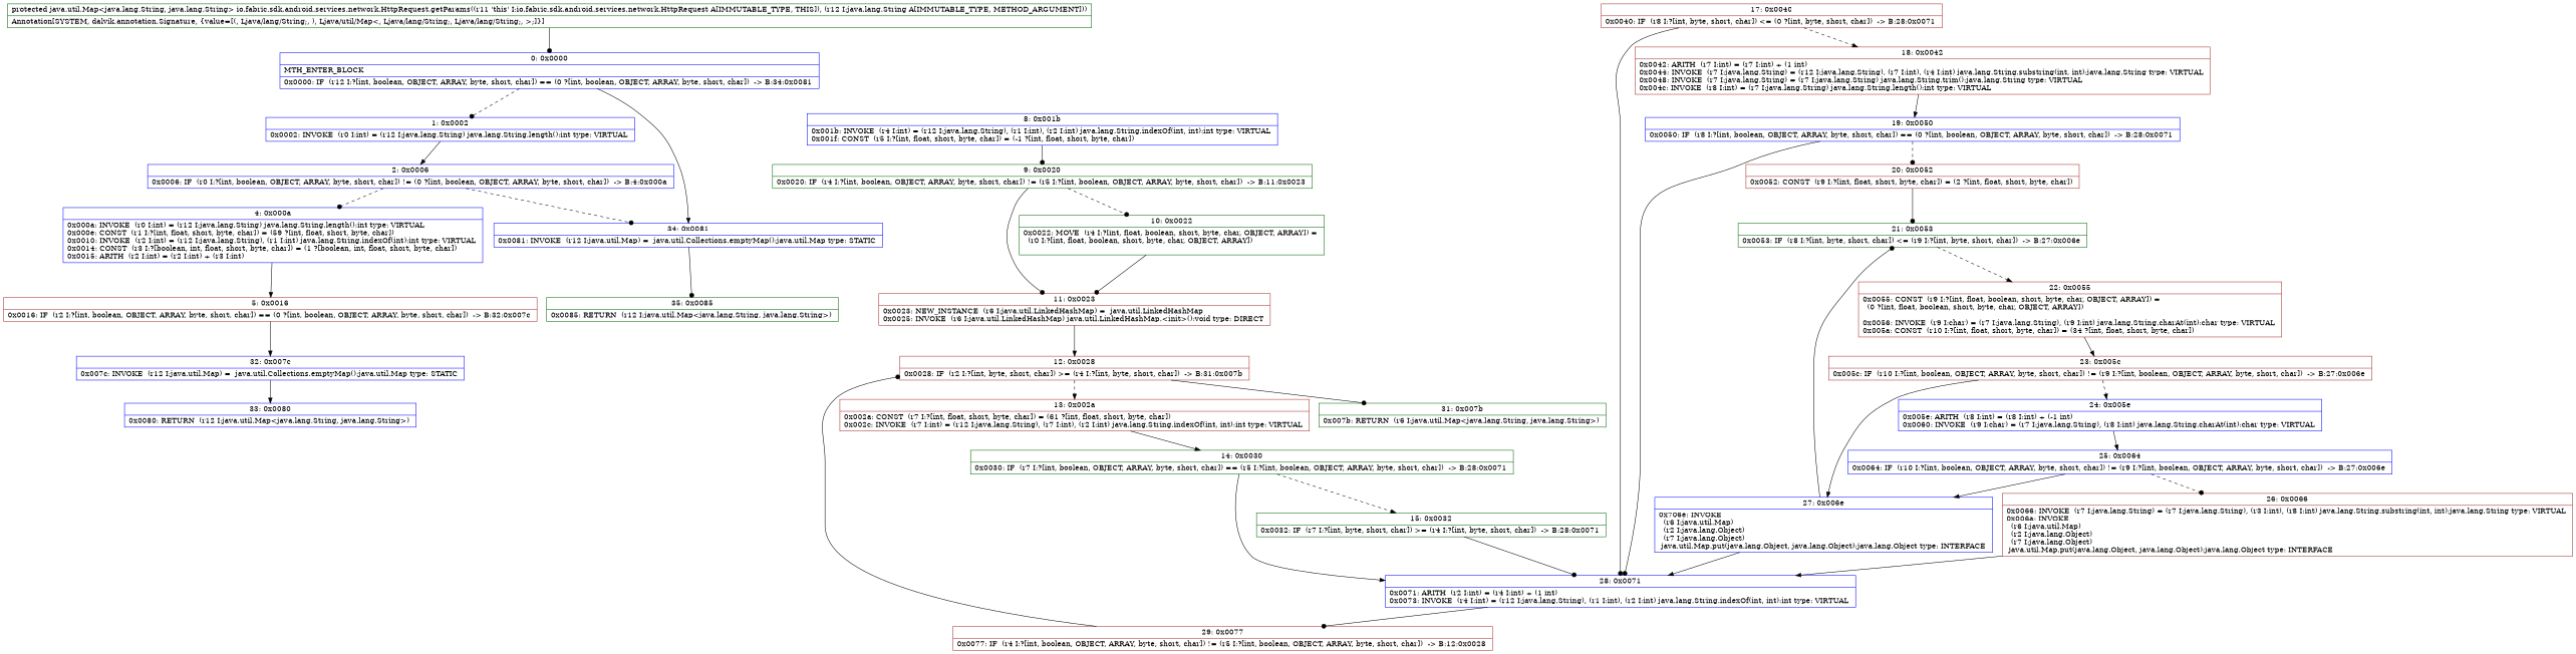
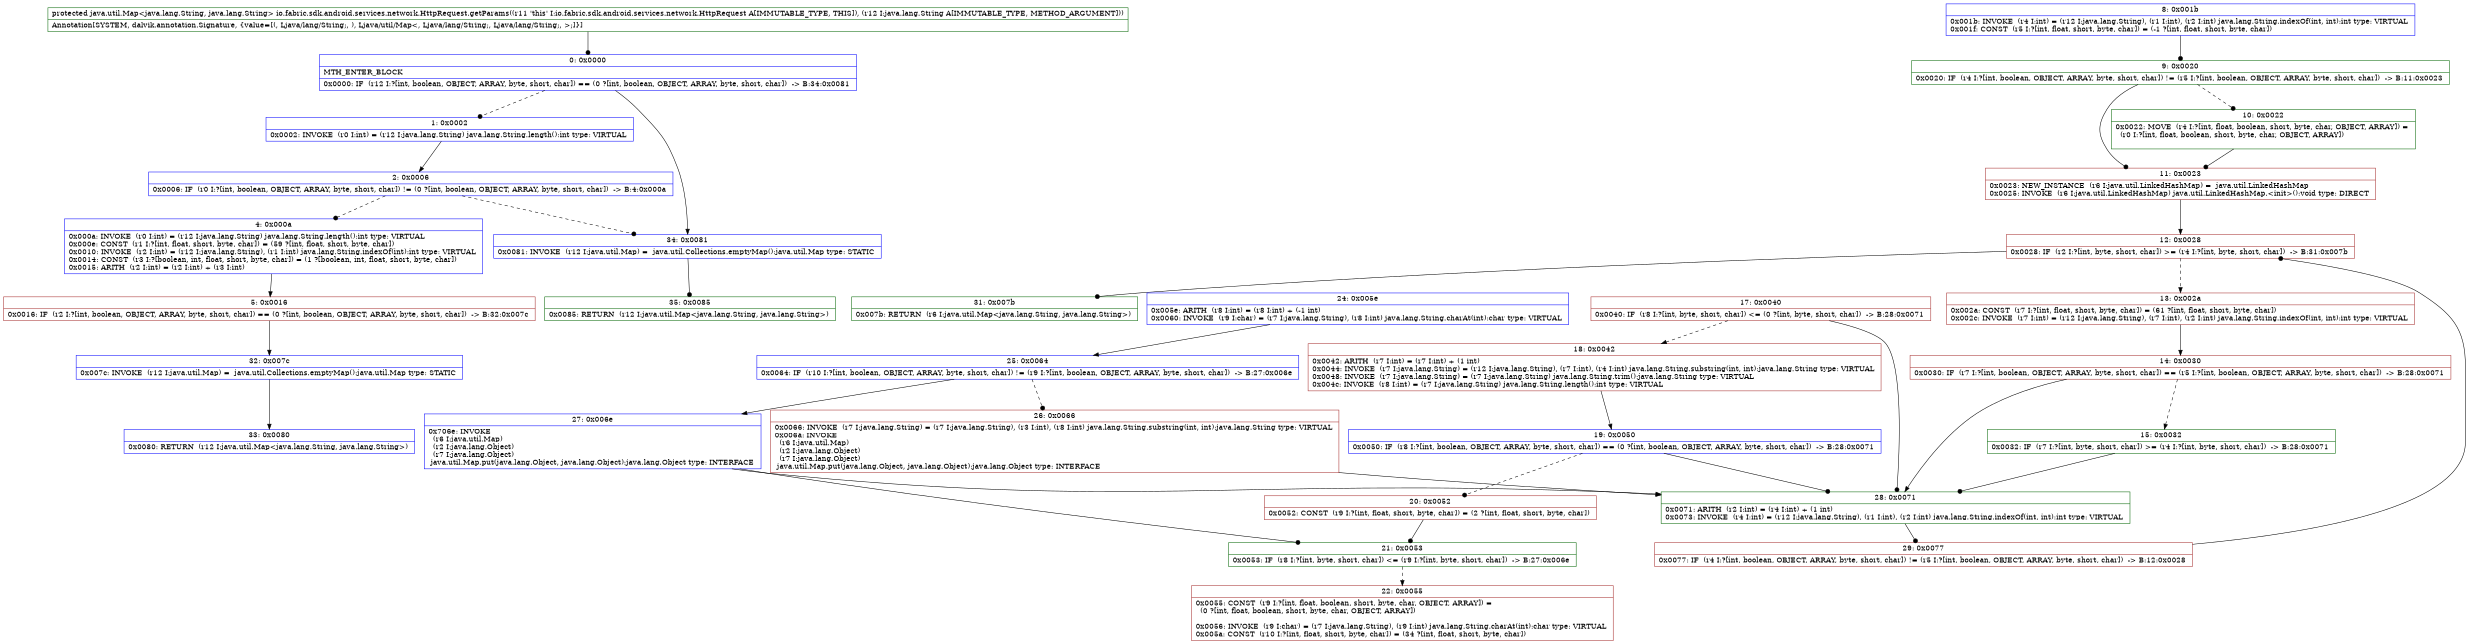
  digraph {
    node [color=blue shape=record]
    edge [arrowhead=normal]
    n1 [label="{0\:\ 0x0000|MTH_ENTER_BLOCK\l|0x0000: IF  (r12 I:?[int, boolean, OBJECT, ARRAY, byte, short, char]) == (0 ?[int, boolean, OBJECT, ARRAY, byte, short, char])  \-\> B:34:0x0081 \l}"]
    n2 [label="{1\:\ 0x0002|0x0002: INVOKE  (r0 I:int) = (r12 I:java.lang.String) java.lang.String.length():int type: VIRTUAL \l}"]
    n3 [label="{34\:\ 0x0081|0x0081: INVOKE  (r12 I:java.util.Map) =  java.util.Collections.emptyMap():java.util.Map type: STATIC \l}"]
    n4 [label="{2\:\ 0x0006|0x0006: IF  (r0 I:?[int, boolean, OBJECT, ARRAY, byte, short, char]) != (0 ?[int, boolean, OBJECT, ARRAY, byte, short, char])  \-\> B:4:0x000a \l}"]
    n5 [color=darkgreen label="{35\:\ 0x0085|0x0085: RETURN  (r12 I:java.util.Map\<java.lang.String, java.lang.String\>) \l}"]
    n6 [label="{4\:\ 0x000a|0x000a: INVOKE  (r0 I:int) = (r12 I:java.lang.String) java.lang.String.length():int type: VIRTUAL \l0x000e: CONST  (r1 I:?[int, float, short, byte, char]) = (59 ?[int, float, short, byte, char]) \l0x0010: INVOKE  (r2 I:int) = (r12 I:java.lang.String), (r1 I:int) java.lang.String.indexOf(int):int type: VIRTUAL \l0x0014: CONST  (r3 I:?[boolean, int, float, short, byte, char]) = (1 ?[boolean, int, float, short, byte, char]) \l0x0015: ARITH  (r2 I:int) = (r2 I:int) + (r3 I:int) \l}"]
    n7 [color=brown label="{5\:\ 0x0016|0x0016: IF  (r2 I:?[int, boolean, OBJECT, ARRAY, byte, short, char]) == (0 ?[int, boolean, OBJECT, ARRAY, byte, short, char])  \-\> B:32:0x007c \l}"]
    n8 [label="{32\:\ 0x007c|0x007c: INVOKE  (r12 I:java.util.Map) =  java.util.Collections.emptyMap():java.util.Map type: STATIC \l}"]
    n9 [label="{33\:\ 0x0080|0x0080: RETURN  (r12 I:java.util.Map\<java.lang.String, java.lang.String\>) \l}"]
    n10 [label="{8\:\ 0x001b|0x001b: INVOKE  (r4 I:int) = (r12 I:java.lang.String), (r1 I:int), (r2 I:int) java.lang.String.indexOf(int, int):int type: VIRTUAL \l0x001f: CONST  (r5 I:?[int, float, short, byte, char]) = (\-1 ?[int, float, short, byte, char]) \l}"]
    n11 [color=darkgreen label="{9\:\ 0x0020|0x0020: IF  (r4 I:?[int, boolean, OBJECT, ARRAY, byte, short, char]) != (r5 I:?[int, boolean, OBJECT, ARRAY, byte, short, char])  \-\> B:11:0x0023 \l}"]
    n12 [color=darkgreen label="{10\:\ 0x0022|0x0022: MOVE  (r4 I:?[int, float, boolean, short, byte, char, OBJECT, ARRAY]) = \l  (r0 I:?[int, float, boolean, short, byte, char, OBJECT, ARRAY])\l \l}"]
    n13 [color=brown label="{11\:\ 0x0023|0x0023: NEW_INSTANCE  (r6 I:java.util.LinkedHashMap) =  java.util.LinkedHashMap \l0x0025: INVOKE  (r6 I:java.util.LinkedHashMap) java.util.LinkedHashMap.\<init\>():void type: DIRECT \l}"]
    n14 [color=brown label="{12\:\ 0x0028|0x0028: IF  (r2 I:?[int, byte, short, char]) \>= (r4 I:?[int, byte, short, char])  \-\> B:31:0x007b \l}"]
    n15 [color=brown label="{13\:\ 0x002a|0x002a: CONST  (r7 I:?[int, float, short, byte, char]) = (61 ?[int, float, short, byte, char]) \l0x002c: INVOKE  (r7 I:int) = (r12 I:java.lang.String), (r7 I:int), (r2 I:int) java.lang.String.indexOf(int, int):int type: VIRTUAL \l}"]
    n16 [color=darkgreen label="{31\:\ 0x007b|0x007b: RETURN  (r6 I:java.util.Map\<java.lang.String, java.lang.String\>) \l}"]
-   n17 [color=darkgreen label="{14\:\ 0x0030|0x0030: IF  (r7 I:?[int, boolean, OBJECT, ARRAY, byte, short, char]) == (r5 I:?[int, boolean, OBJECT, ARRAY, byte, short, char])  \-\> B:28:0x0071 \l}"]
+   n17 [color=brown label="{14\:\ 0x0030|0x0030: IF  (r7 I:?[int, boolean, OBJECT, ARRAY, byte, short, char]) == (r5 I:?[int, boolean, OBJECT, ARRAY, byte, short, char])  \-\> B:28:0x0071 \l}"]
    n18 [color=darkgreen label="{15\:\ 0x0032|0x0032: IF  (r7 I:?[int, byte, short, char]) \>= (r4 I:?[int, byte, short, char])  \-\> B:28:0x0071 \l}"]
-   n19 [label="{28\:\ 0x0071|0x0071: ARITH  (r2 I:int) = (r4 I:int) + (1 int) \l0x0073: INVOKE  (r4 I:int) = (r12 I:java.lang.String), (r1 I:int), (r2 I:int) java.lang.String.indexOf(int, int):int type: VIRTUAL \l}"]
+   n19 [color=darkgreen label="{28\:\ 0x0071|0x0071: ARITH  (r2 I:int) = (r4 I:int) + (1 int) \l0x0073: INVOKE  (r4 I:int) = (r12 I:java.lang.String), (r1 I:int), (r2 I:int) java.lang.String.indexOf(int, int):int type: VIRTUAL \l}"]
    n20 [color=brown label="{29\:\ 0x0077|0x0077: IF  (r4 I:?[int, boolean, OBJECT, ARRAY, byte, short, char]) != (r5 I:?[int, boolean, OBJECT, ARRAY, byte, short, char])  \-\> B:12:0x0028 \l}"]
    n21 [color=brown label="{17\:\ 0x0040|0x0040: IF  (r8 I:?[int, byte, short, char]) \<= (0 ?[int, byte, short, char])  \-\> B:28:0x0071 \l}"]
    n22 [color=brown label="{18\:\ 0x0042|0x0042: ARITH  (r7 I:int) = (r7 I:int) + (1 int) \l0x0044: INVOKE  (r7 I:java.lang.String) = (r12 I:java.lang.String), (r7 I:int), (r4 I:int) java.lang.String.substring(int, int):java.lang.String type: VIRTUAL \l0x0048: INVOKE  (r7 I:java.lang.String) = (r7 I:java.lang.String) java.lang.String.trim():java.lang.String type: VIRTUAL \l0x004c: INVOKE  (r8 I:int) = (r7 I:java.lang.String) java.lang.String.length():int type: VIRTUAL \l}"]
    n23 [label="{19\:\ 0x0050|0x0050: IF  (r8 I:?[int, boolean, OBJECT, ARRAY, byte, short, char]) == (0 ?[int, boolean, OBJECT, ARRAY, byte, short, char])  \-\> B:28:0x0071 \l}"]
    n24 [color=brown label="{20\:\ 0x0052|0x0052: CONST  (r9 I:?[int, float, short, byte, char]) = (2 ?[int, float, short, byte, char]) \l}"]
    n25 [color=darkgreen label="{21\:\ 0x0053|0x0053: IF  (r8 I:?[int, byte, short, char]) \<= (r9 I:?[int, byte, short, char])  \-\> B:27:0x006e \l}"]
    n26 [color=brown label="{22\:\ 0x0055|0x0055: CONST  (r9 I:?[int, float, boolean, short, byte, char, OBJECT, ARRAY]) = \l  (0 ?[int, float, boolean, short, byte, char, OBJECT, ARRAY])\l \l0x0056: INVOKE  (r9 I:char) = (r7 I:java.lang.String), (r9 I:int) java.lang.String.charAt(int):char type: VIRTUAL \l0x005a: CONST  (r10 I:?[int, float, short, byte, char]) = (34 ?[int, float, short, byte, char]) \l}"]
-   n27 [color=brown label="{23\:\ 0x005c|0x005c: IF  (r10 I:?[int, boolean, OBJECT, ARRAY, byte, short, char]) != (r9 I:?[int, boolean, OBJECT, ARRAY, byte, short, char])  \-\> B:27:0x006e \l}"]
    n28 [label="{27\:\ 0x006e|0x706e: INVOKE  \l  (r6 I:java.util.Map)\l  (r2 I:java.lang.Object)\l  (r7 I:java.lang.Object)\l java.util.Map.put(java.lang.Object, java.lang.Object):java.lang.Object type: INTERFACE \l}"]
    n29 [label="{24\:\ 0x005e|0x005e: ARITH  (r8 I:int) = (r8 I:int) + (\-1 int) \l0x0060: INVOKE  (r9 I:char) = (r7 I:java.lang.String), (r8 I:int) java.lang.String.charAt(int):char type: VIRTUAL \l}"]
    n30 [label="{25\:\ 0x0064|0x0064: IF  (r10 I:?[int, boolean, OBJECT, ARRAY, byte, short, char]) != (r9 I:?[int, boolean, OBJECT, ARRAY, byte, short, char])  \-\> B:27:0x006e \l}"]
    n31 [color=brown label="{26\:\ 0x0066|0x0066: INVOKE  (r7 I:java.lang.String) = (r7 I:java.lang.String), (r3 I:int), (r8 I:int) java.lang.String.substring(int, int):java.lang.String type: VIRTUAL \l0x006a: INVOKE  \l  (r6 I:java.util.Map)\l  (r2 I:java.lang.Object)\l  (r7 I:java.lang.Object)\l java.util.Map.put(java.lang.Object, java.lang.Object):java.lang.Object type: INTERFACE \l}"]
    n32 [color=darkgreen label="{protected java.util.Map\<java.lang.String, java.lang.String\> io.fabric.sdk.android.services.network.HttpRequest.getParams((r11 'this' I:io.fabric.sdk.android.services.network.HttpRequest A[IMMUTABLE_TYPE, THIS]), (r12 I:java.lang.String A[IMMUTABLE_TYPE, METHOD_ARGUMENT]))  | Annotation[SYSTEM, dalvik.annotation.Signature, \{value=[(, Ljava\/lang\/String;, ), Ljava\/util\/Map\<, Ljava\/lang\/String;, Ljava\/lang\/String;, \>;]\}]\l}"]
    n1 -> n2 [arrowhead=dot style=dashed]
    n1 -> n3
    n2 -> n4
    n3 -> n5 [arrowhead=dot]
    n4 -> n3 [arrowhead=dot style=dashed]
    n4 -> n6 [arrowhead=dot style=dashed]
    n6 -> n7
    n7 -> n8
    n8 -> n9
    n10 -> n11 [arrowhead=dot]
    n11 -> n12 [arrowhead=dot style=dashed]
    n11 -> n13 [arrowhead=dot]
    n12 -> n13 [arrowhead=dot]
    n13 -> n14
    n14 -> n15 [style=dashed]
    n14 -> n16 [arrowhead=dot]
    n15 -> n17
    n17 -> n18 [style=dashed]
    n17 -> n19
    n18 -> n19 [arrowhead=dot]
    n19 -> n20 [arrowhead=dot]
    n20 -> n14 [arrowhead=dot]
    n21 -> n19 [arrowhead=dot]
    n21 -> n22 [style=dashed]
    n22 -> n23
    n23 -> n19 [arrowhead=dot]
    n23 -> n24 [arrowhead=dot style=dashed]
    n24 -> n25 [arrowhead=dot]
    n25 -> n26 [style=dashed]
-   n26 -> n27
-   n27 -> n28
-   n27 -> n29 [style=dashed]
    n28 -> n19
    n28 -> n25 [arrowhead=dot]
    n29 -> n30
    n30 -> n28
    n30 -> n31 [arrowhead=dot style=dashed]
    n31 -> n19
    n32 -> n1 [arrowhead=dot]
  }
